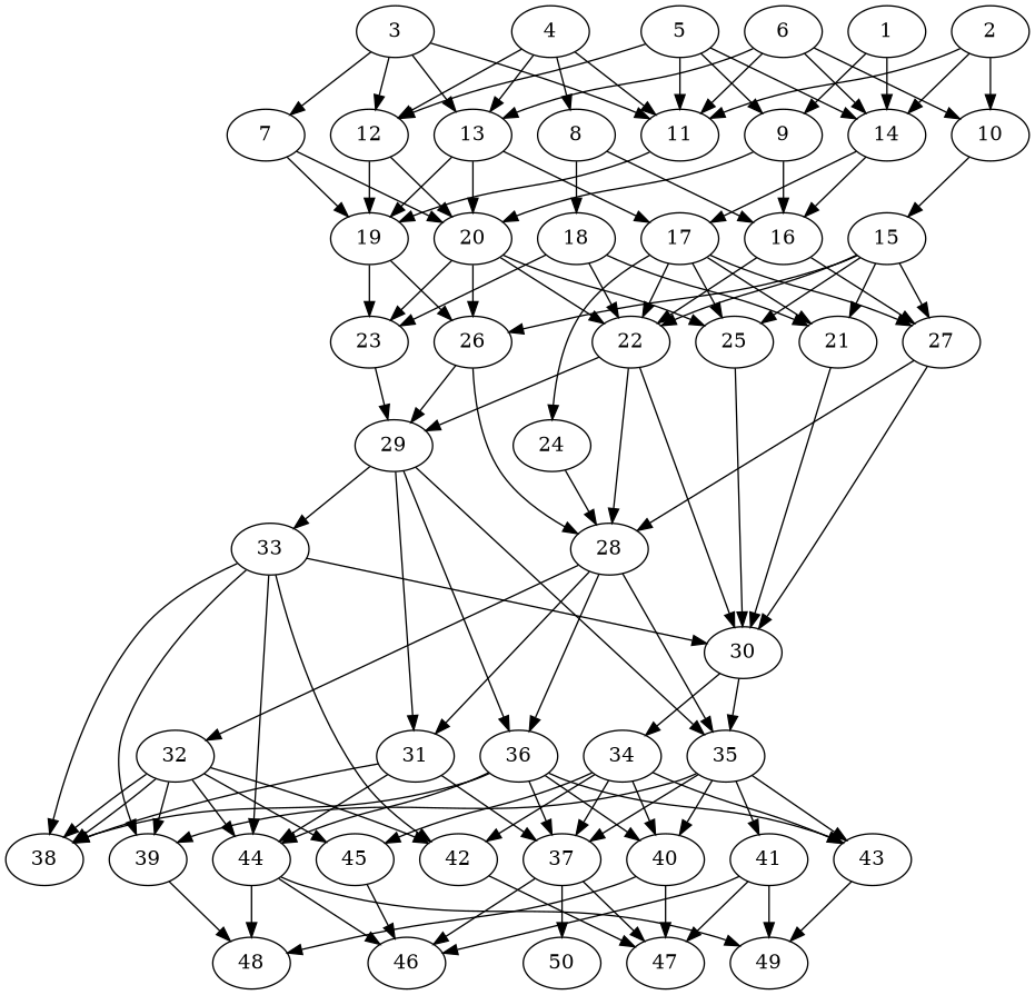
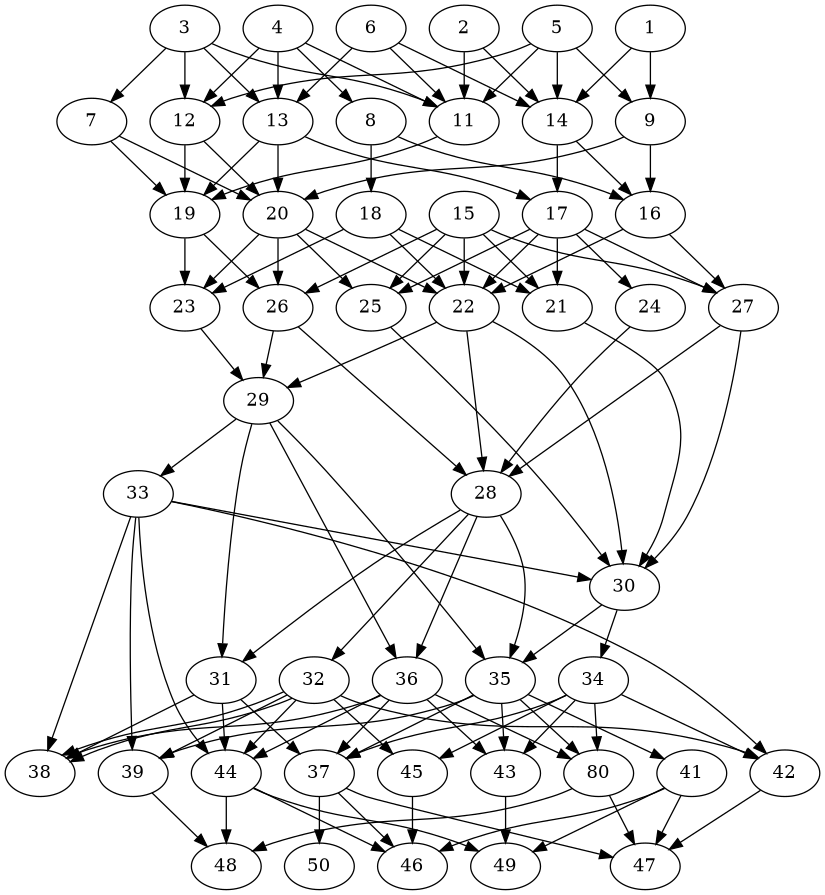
  digraph {
    node [alpha=0.04]
    1 [alpha=0.02 expect_size=45250560]
    9 [alpha=0.16 expect_size=19262464]
    14 [alpha=0.11 expect_size=22808576]
    20 [alpha=0.03 expect_size=26113024]
    16 [alpha=0.15 expect_size=26928128]
    17 [alpha=0.11 expect_size=42314752]
    26 [alpha=0.18 expect_size=17362944]
    23 [alpha=0.01 expect_size=26689536]
    22 [alpha=0.02 expect_size=19085312]
    25 [alpha=0.16 expect_size=33068032]
    27 [alpha=0.16 expect_size=6217728]
    21 [alpha=0.19 expect_size=11753472]
    24 [alpha=0.09 expect_size=7410688]
    2 [expect_size=19424256]
-   10 [alpha=0.14 expect_size=20569088]
    11 [alpha=0.03 expect_size=10649600]
    15 [alpha=0.13 expect_size=31099904]
    19 [alpha=0.03 expect_size=36239360]
    12 [alpha=0.03 expect_size=15974400]
    3 [alpha=0.19 expect_size=43583488]
    7 [alpha=0.14 expect_size=40926208]
    13 [alpha=0.12 expect_size=25752576]
    4 [expect_size=27404288]
    8 [expect_size=35988480]
    18 [alpha=0.12 expect_size=27922432]
    5 [alpha=0.18 expect_size=48389120]
    6 [alpha=0.07 expect_size=41967616]
    28 [alpha=0.06 expect_size=32241664]
    29 [alpha=0.02 expect_size=13734912]
    30 [alpha=0.05 expect_size=20747264]
    35 [alpha=0.01 expect_size=8589312]
    34 [expect_size=33447936]
    31 [alpha=0.10 expect_size=27161600]
    32 [alpha=0.20 expect_size=25799680]
    36 [alpha=0.07 expect_size=46600192]
    33 [alpha=0.18 expect_size=30843904]
    37 [alpha=0.08 expect_size=42648576]
    39 [expect_size=46654464]
-   40 [alpha=0.17 expect_size=52193280]
+   40 [alpha=0.17 expect_size=52193280 label=80]
    43 [alpha=0.06 expect_size=41159680]
    41 [alpha=0.13 expect_size=17173504]
    38 [alpha=0.20 expect_size=32417792]
    44 [alpha=0.18 expect_size=37036032]
    42 [alpha=0.15 expect_size=41375744]
    45 [alpha=0.02 expect_size=46570496]
    46 [alpha=0.11 expect_size=48434176]
    47 [alpha=0.20 expect_size=17128448]
    50 [alpha=0.16 expect_size=45658112]
    48 [alpha=0.00 expect_size=36910080]
    49 [alpha=0.05 expect_size=36086784]
    1 -> 9
    1 -> 14
    9 -> 20
    9 -> 16
    14 -> 16
    14 -> 17
    20 -> 26
    20 -> 23
    20 -> 22
    20 -> 25
    16 -> 22
    16 -> 27
    17 -> 22
    17 -> 25
    17 -> 27
    17 -> 21
    17 -> 24
    26 -> 28
    26 -> 29
    23 -> 29
    22 -> 28
    22 -> 29
    22 -> 30
    25 -> 30
    27 -> 28
    27 -> 30
    21 -> 30
    24 -> 28
    2 -> 14
-   2 -> 10
    2 -> 11
-   10 -> 15
    11 -> 19
    15 -> 26
    15 -> 22
    15 -> 25
    15 -> 27
    15 -> 21
    19 -> 26
    19 -> 23
    12 -> 20
    12 -> 19
    3 -> 11
    3 -> 12
    3 -> 7
    3 -> 13
    7 -> 20
    7 -> 19
    13 -> 20
    13 -> 17
    13 -> 19
    4 -> 11
    4 -> 12
    4 -> 13
    4 -> 8
    8 -> 16
    8 -> 18
    18 -> 23
    18 -> 22
    18 -> 21
    5 -> 9
    5 -> 14
    5 -> 11
    5 -> 12
    6 -> 14
-   6 -> 10
    6 -> 11
    6 -> 13
    28 -> 35
    28 -> 31
    28 -> 32
    28 -> 36
    29 -> 35
    29 -> 31
    29 -> 36
    29 -> 33
    30 -> 35
    30 -> 34
    35 -> 37
    35 -> 39
    35 -> 40
    35 -> 43
    35 -> 41
    34 -> 37
    34 -> 40
    34 -> 43
    34 -> 42
    34 -> 45
    31 -> 37
    31 -> 38
    31 -> 44
    32 -> 39
    32 -> 38
    32 -> 38
    32 -> 44
    32 -> 42
    32 -> 45
    36 -> 37
    36 -> 40
    36 -> 43
    36 -> 38
    36 -> 44
    33 -> 30
    33 -> 39
    33 -> 38
    33 -> 44
    33 -> 42
    37 -> 46
    37 -> 47
    37 -> 50
    39 -> 48
    40 -> 47
    40 -> 48
    43 -> 49
    41 -> 46
    41 -> 47
    41 -> 49
    44 -> 46
    44 -> 48
    44 -> 49
    42 -> 47
    45 -> 46
  }
